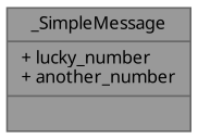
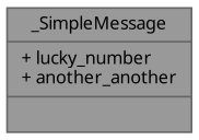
  digraph {
    fontname="Noto Sans"
-   n1 [color=gray40 fillcolor=grey60 fontcolor=black fontname="Noto Sans" fontsize=10 height=0.2 label="{_SimpleMessage\n|+ lucky_number\l+ another_number\l|}" shape=record style=filled width=0.4]
+   n1 [color=gray40 fillcolor=grey60 fontcolor=black fontname="Noto Sans" fontsize=10 height=0.2 label="{_SimpleMessage\n|+ lucky_number\l+ another_another\l|}" shape=record style=filled width=0.4]
  }
